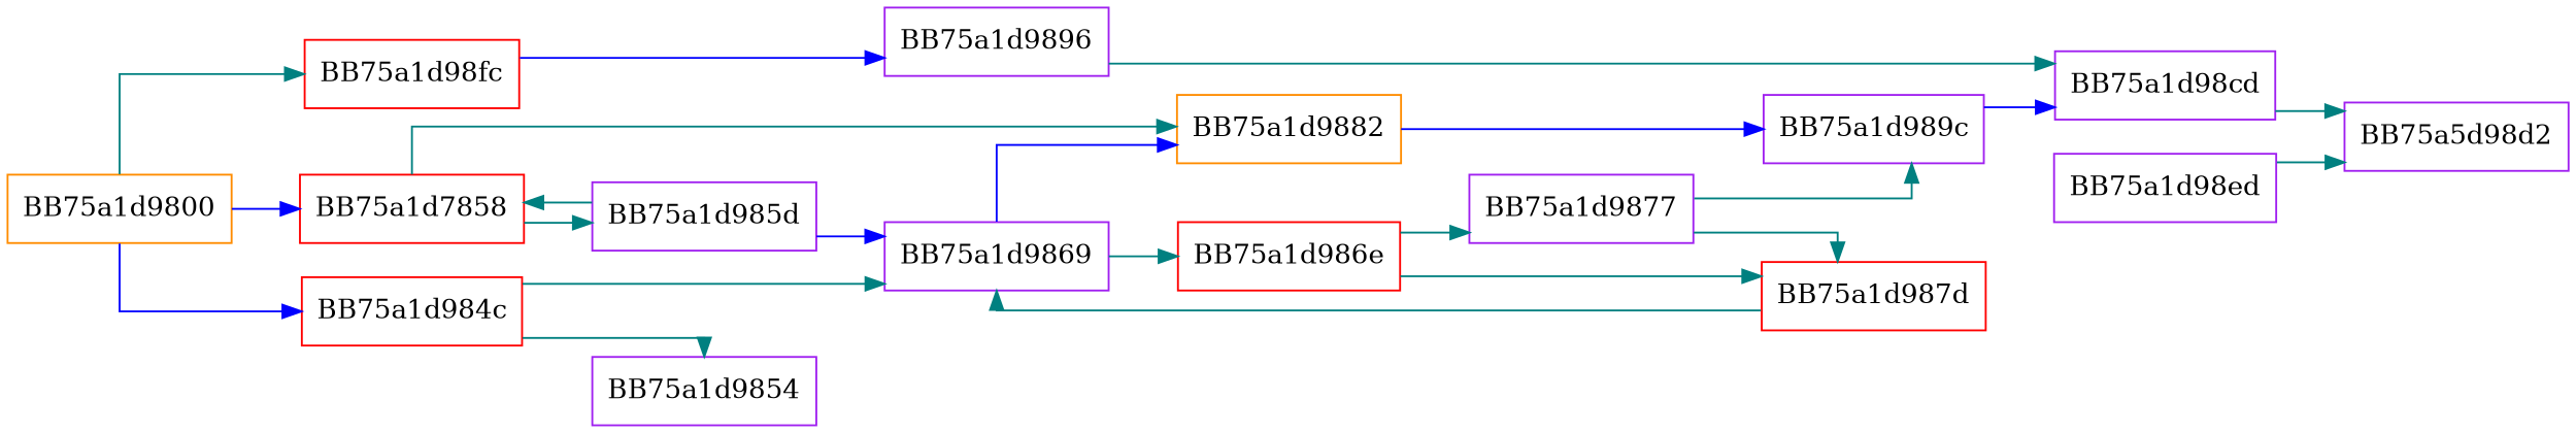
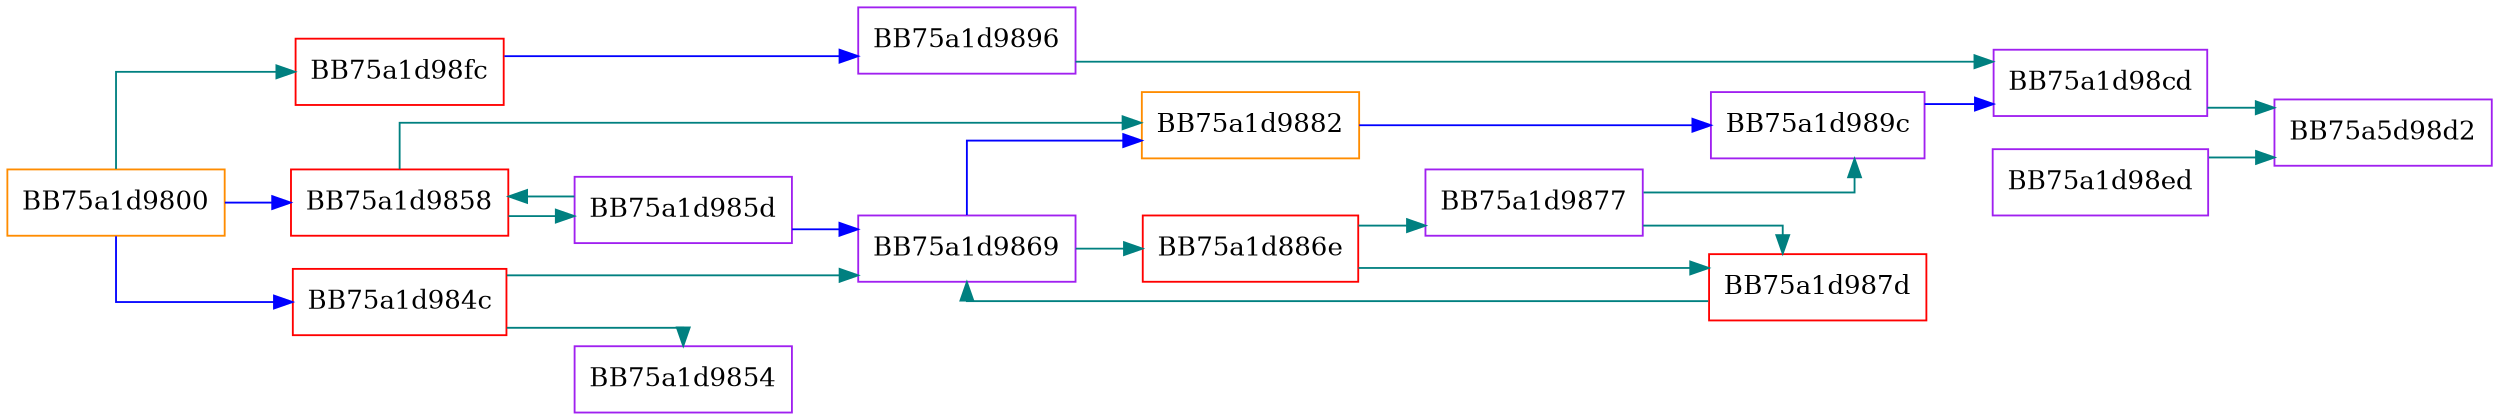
  digraph {
    rankdir=LR
    splines=ortho
    node [color=purple shape=box]
    edge [color=teal]
    BB75a1d9800 [color=darkorange]
    BB75a1d98fc [color=red]
    BB75a1d984c [color=red]
-   BB75a1d9858 [color=red label=BB75a1d7858]
+   BB75a1d9858 [color=red]
    BB75a1d9896
    BB75a1d9869
    BB75a1d9854
    BB75a1d98cd
    BB75a1d9882 [color=darkorange]
-   BB75a1d986e [color=red]
+   BB75a1d986e [color=red label=BB75a1d886e]
    BB75a1d989c
    BB75a1d987d [color=red]
    BB75a1d9877
    BB75a1d985d
    n15 [label=BB75a5d98d2]
    BB75a1d98ed
    BB75a1d9800 -> BB75a1d98fc
    BB75a1d9800 -> BB75a1d984c [color=blue]
    BB75a1d9800 -> BB75a1d9858 [color=blue]
    BB75a1d98fc -> BB75a1d9896 [color=blue]
    BB75a1d984c -> BB75a1d9869
    BB75a1d984c -> BB75a1d9854
    BB75a1d9858 -> BB75a1d9882
    BB75a1d9858 -> BB75a1d985d
    BB75a1d9896 -> BB75a1d98cd
    BB75a1d9869 -> BB75a1d9882 [color=blue]
    BB75a1d9869 -> BB75a1d986e
    BB75a1d98cd -> n15
    BB75a1d9882 -> BB75a1d989c [color=blue]
    BB75a1d986e -> BB75a1d987d
    BB75a1d986e -> BB75a1d9877
    BB75a1d989c -> BB75a1d98cd [color=blue]
    BB75a1d987d -> BB75a1d9869
    BB75a1d9877 -> BB75a1d989c
    BB75a1d9877 -> BB75a1d987d
    BB75a1d985d -> BB75a1d9858
    BB75a1d985d -> BB75a1d9869 [color=blue]
    BB75a1d98ed -> n15
  }
